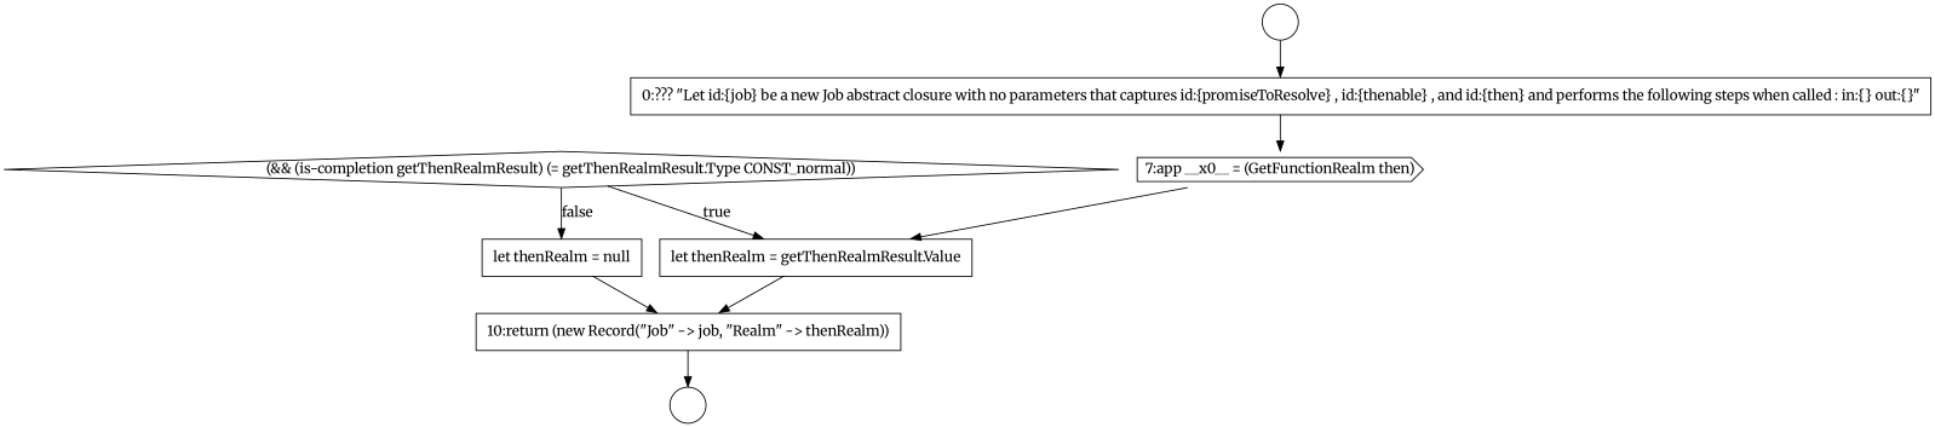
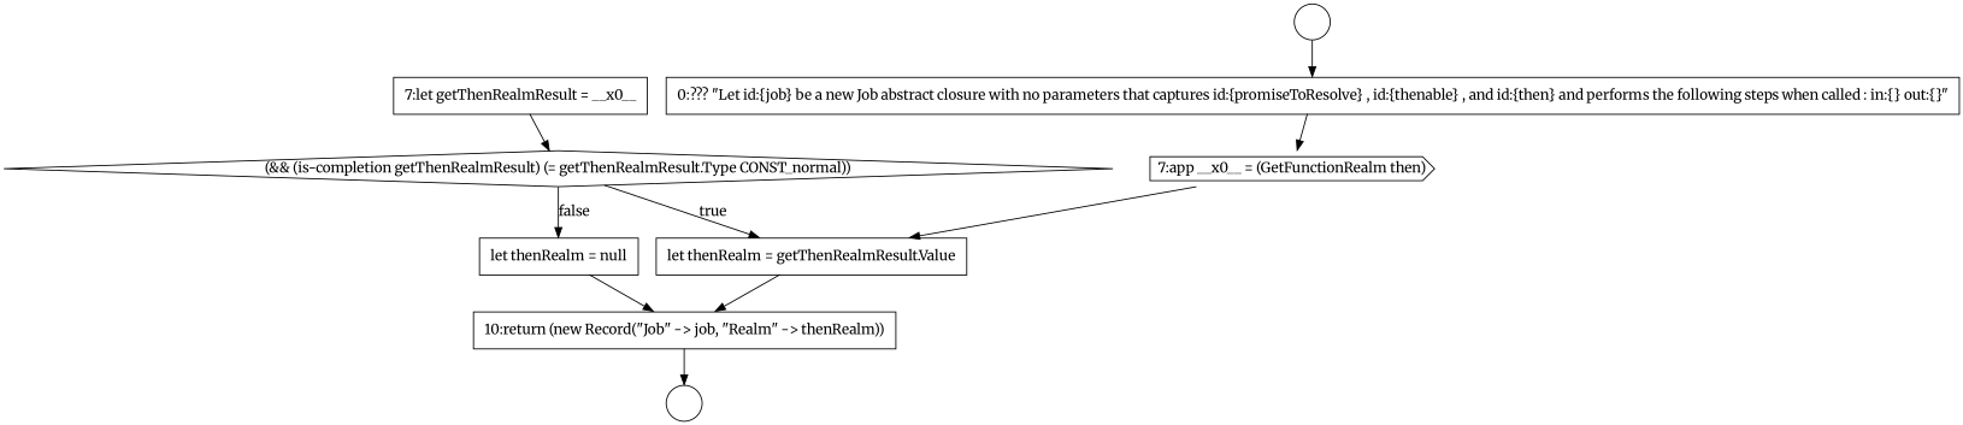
  digraph {
    fontname=Merriweather
    node [color=black fillcolor=white fontname=Merriweather margin=0 shape=none style=filled]
    edge [color=black fontname=Merriweather]
    n1 [label=<<font color="black">     <table border="0" cellborder="1" cellspacing="0" cellpadding="10">       <tr><td align="left">let thenRealm = null</td></tr>     </table>   </font>>]
    n2 [label=<<font color="black">     <table border="0" cellborder="1" cellspacing="0" cellpadding="10">       <tr><td align="left">10:return (new Record(&quot;Job&quot; -&gt; job, &quot;Realm&quot; -&gt; thenRealm))</td></tr>     </table>   </font>>]
    n3 [label=" " shape=circle margin=""]
+   n4 [label=<<font color="black">     <table border="0" cellborder="1" cellspacing="0" cellpadding="10">       <tr><td align="left">7:let getThenRealmResult = __x0__</td></tr>     </table>   </font>>]
    n5 [label=<<font color="black">(&amp;&amp; (is-completion getThenRealmResult) (= getThenRealmResult.Type CONST_normal))</font>> shape=diamond margin=""]
    n6 [label=<<font color="black">     <table border="0" cellborder="1" cellspacing="0" cellpadding="10">       <tr><td align="left">let thenRealm = getThenRealmResult.Value</td></tr>     </table>   </font>>]
    n7 [label=<<font color="black">     <table border="0" cellborder="1" cellspacing="0" cellpadding="10">       <tr><td align="left">0:??? &quot;Let id:{job} be a new Job abstract closure with no parameters that captures id:{promiseToResolve} , id:{thenable} , and id:{then} and performs the following steps when called : in:{} out:{}&quot;</td></tr>     </table>   </font>>]
    n8 [label=<<font color="black">7:app __x0__ = (GetFunctionRealm then)</font>> shape=cds margin=""]
    n9 [label=" " shape=circle margin=""]
    n1 -> n2
    n2 -> n3
+   n4 -> n5
    n5 -> n1 [label=<<font color="black">false</font>>]
    n5 -> n6 [label=<<font color="black">true</font>>]
    n6 -> n2
    n7 -> n8
    n8 -> n6
    n9 -> n7
  }
